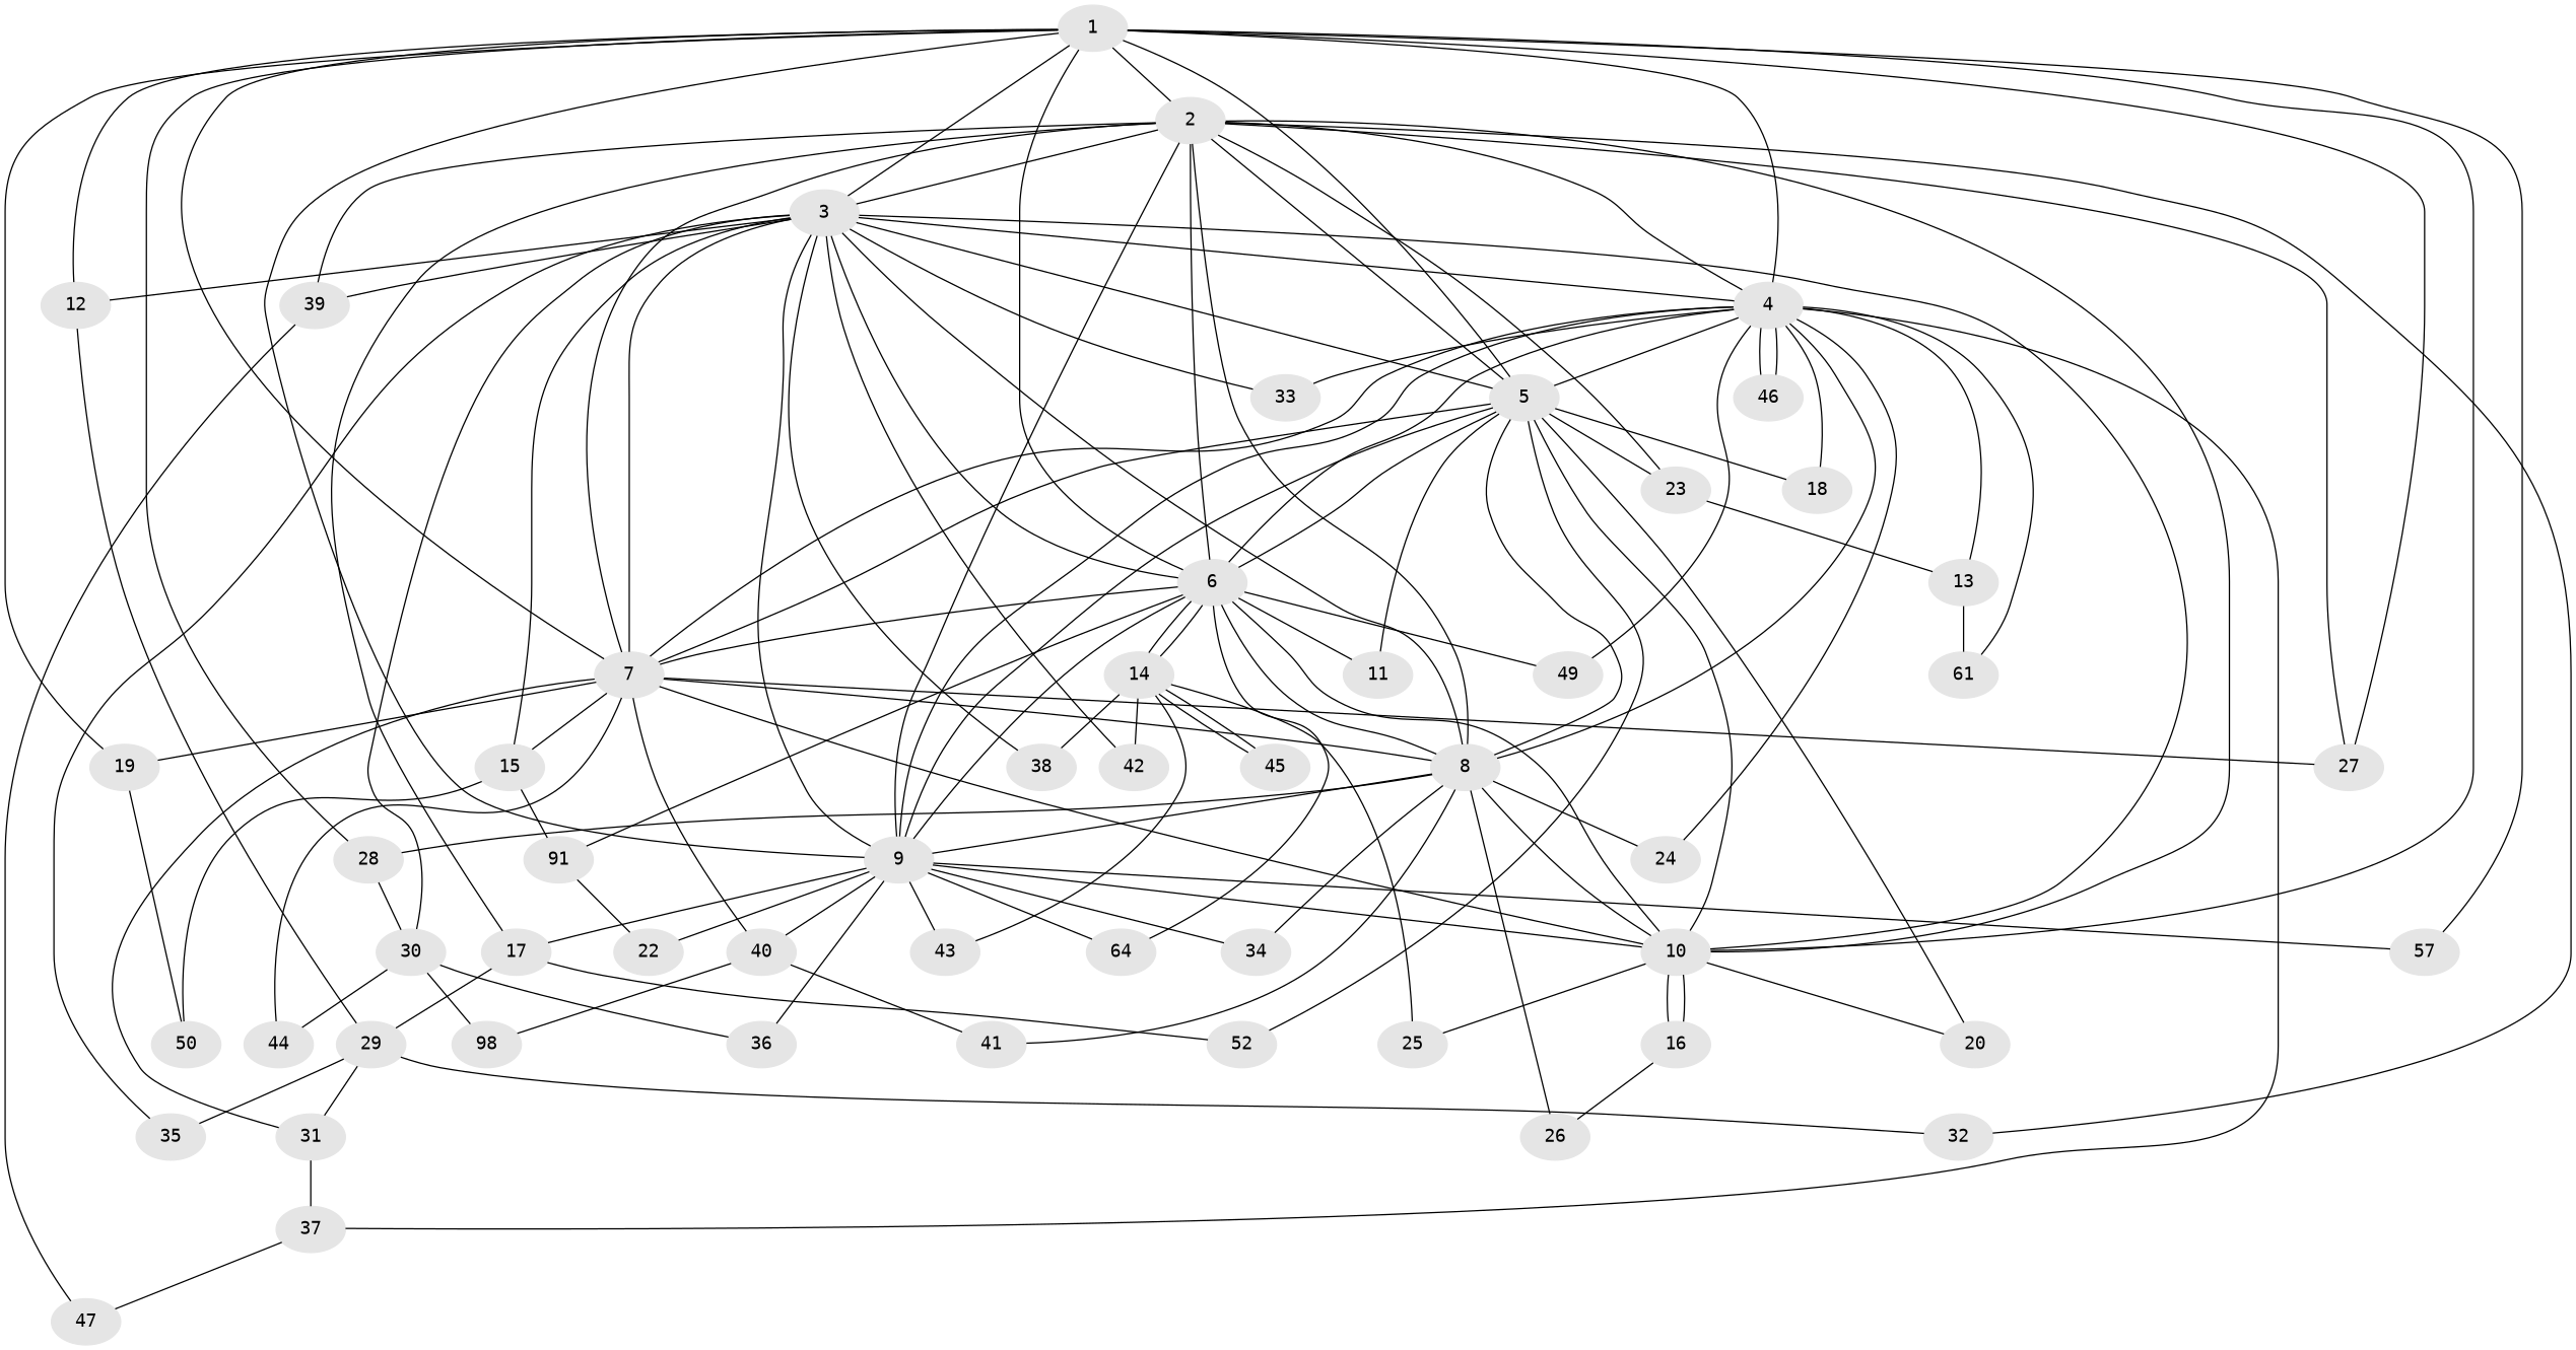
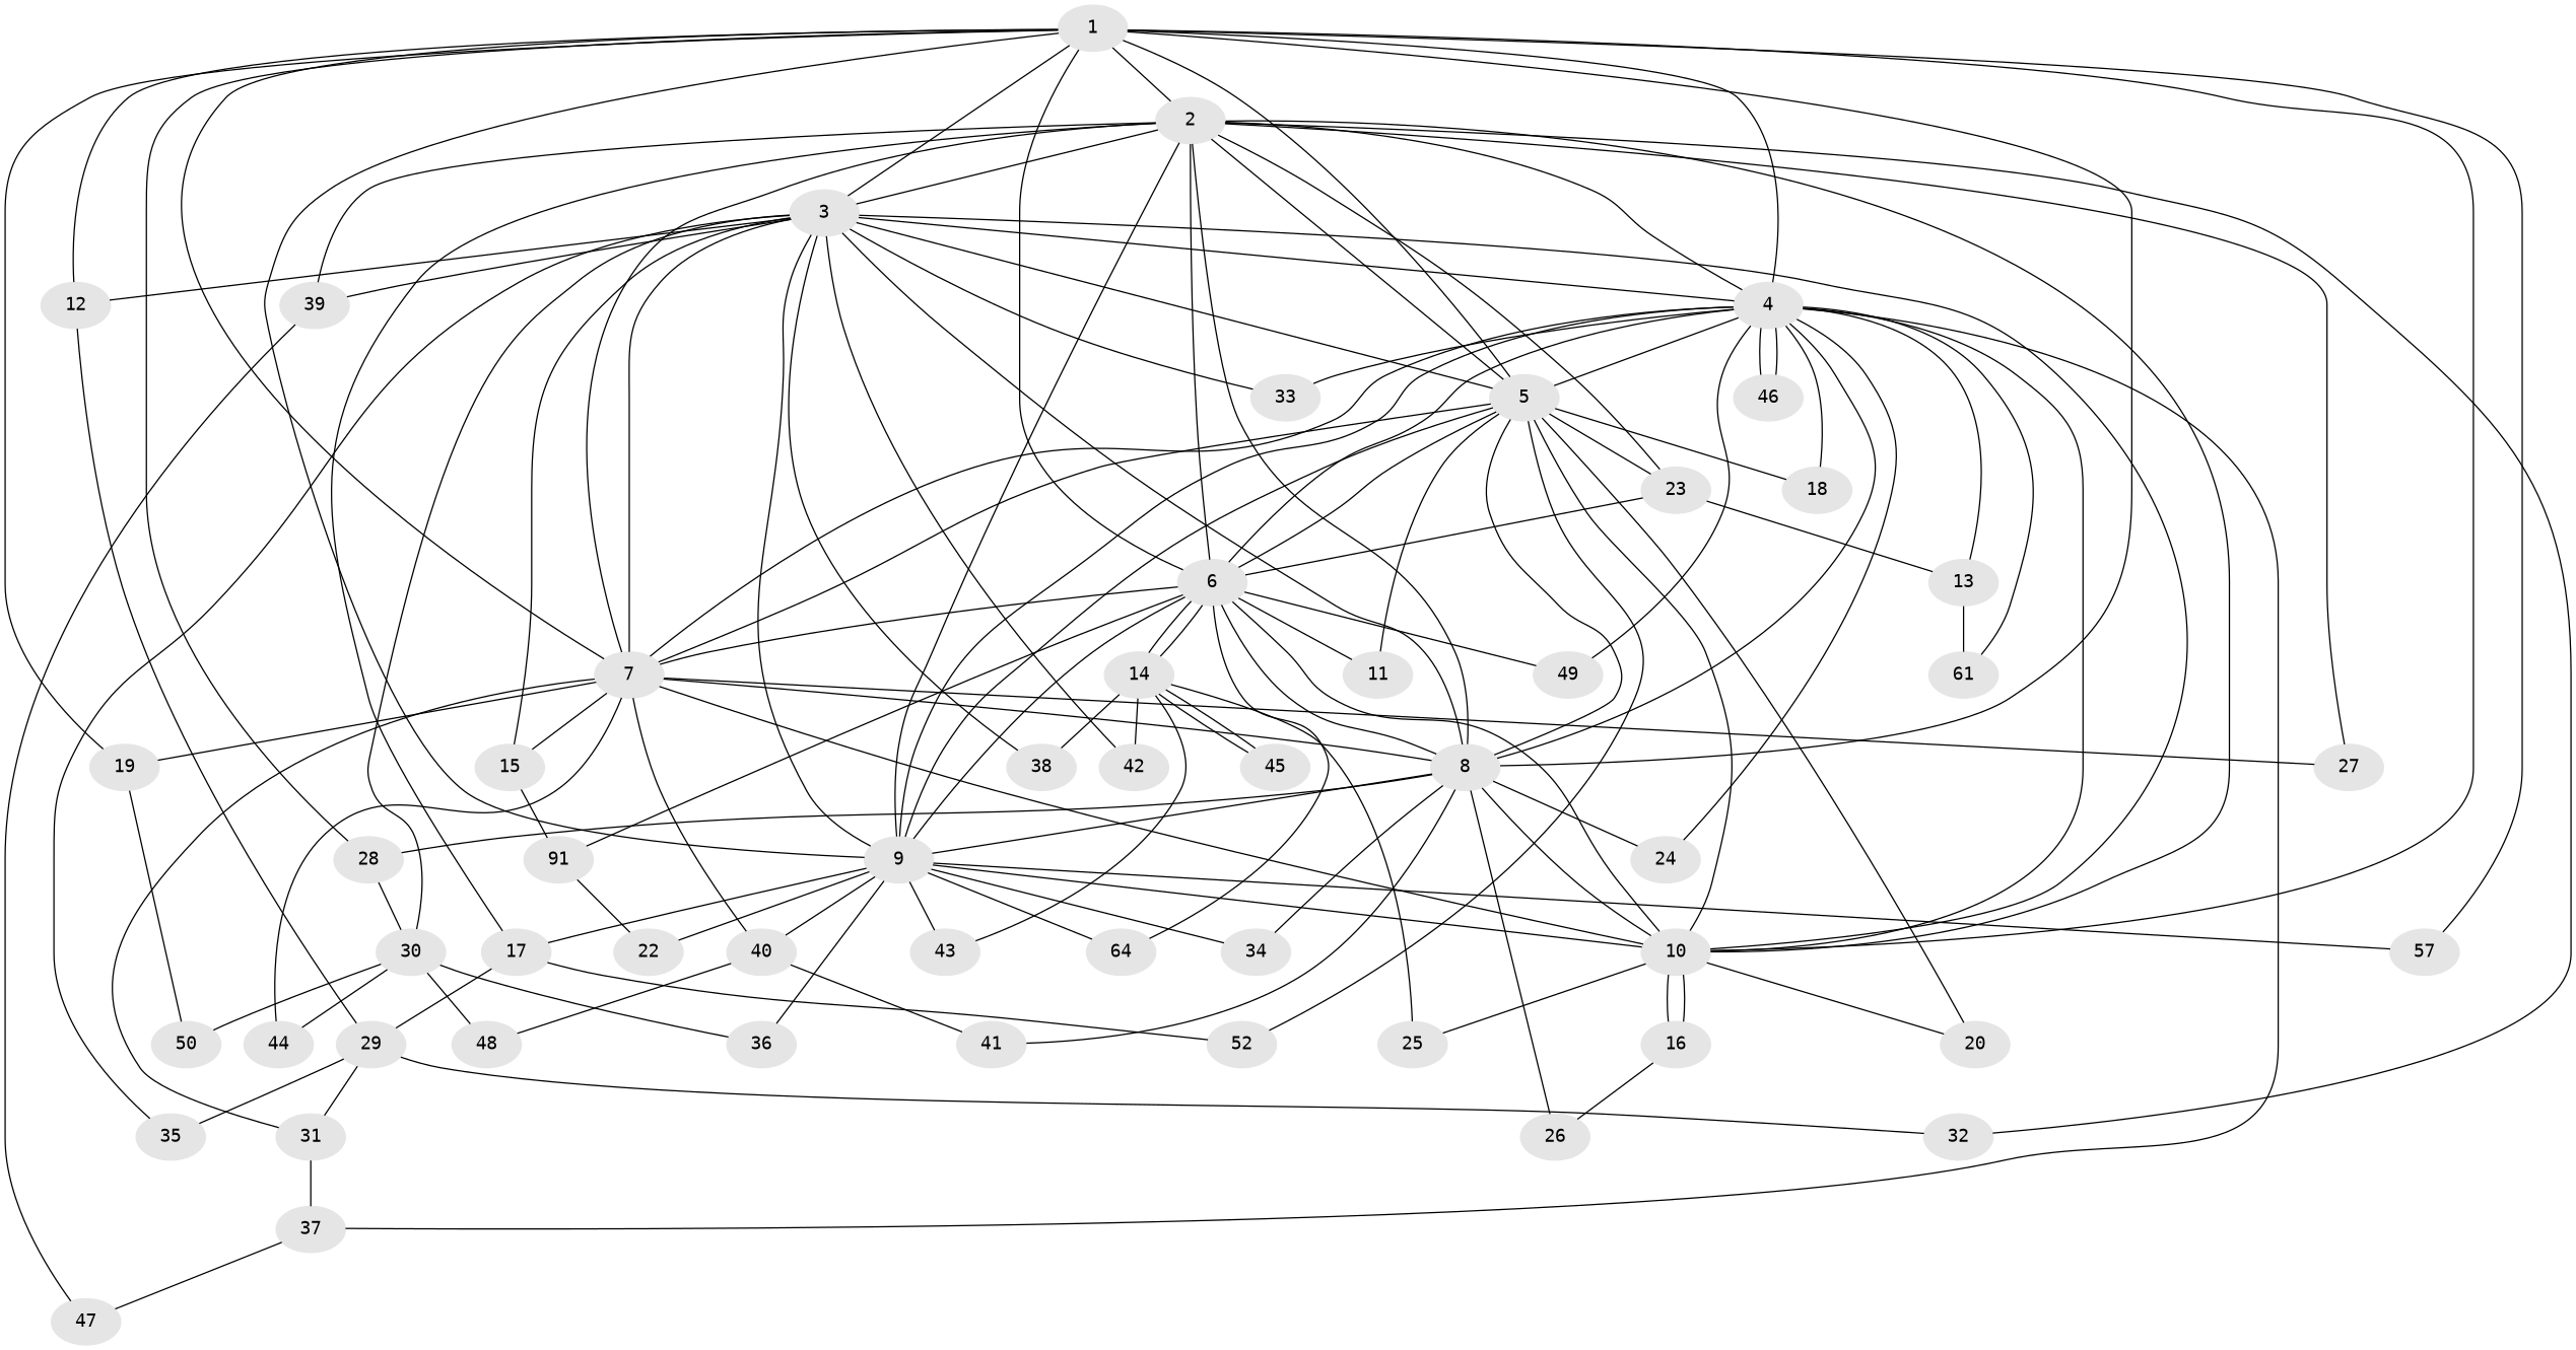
  graph {
    fontname="DejaVu Sans Mono"
    node [color=gray90 fontname="DejaVu Sans Mono" style=filled]
    edge [fontname="DejaVu Sans Mono"]
    1
    2
    3
    4
    5
    6
    7
    8
    9
    10
    12
    19
    28
    n14 [label=57]
    17
    23
    27
    32
    39
    15
    30
    33
    35
    38
    42
    13
    18
    24
    37
    46
    49
    n32 [label=61]
    11
    20
    52
    14
    n37 [label=91]
    n38 [label=64]
    31
    40
    44
    26
    34
    41
    22
    36
    43
    16
    25
    29
    50
    47
-   48 [label=98]
+   48
    45
    1 -- 2
    1 -- 3
    1 -- 4
    1 -- 5
    1 -- 6
    1 -- 7
-   1 -- 27
+   1 -- 8
    1 -- 9
    1 -- 10
    1 -- 12
    1 -- 19
    1 -- 28
    1 -- n14
    2 -- 3
    2 -- 4
    2 -- 5
    2 -- 6
    2 -- 7
    2 -- 8
    2 -- 9
    2 -- 10
    2 -- 17
    2 -- 23
    2 -- 27
    2 -- 32
    2 -- 39
    3 -- 4
    3 -- 5
-   3 -- 6
+   23 -- 6
    3 -- 7
    3 -- 8
    3 -- 9
    3 -- 10
    3 -- 12
    3 -- 39
    3 -- 15
    3 -- 30
    3 -- 33
    3 -- 35
    3 -- 38
    3 -- 42
    4 -- 5
    4 -- 6
    4 -- 7
    4 -- 8
    4 -- 9
+   4 -- 10
    4 -- 33
    4 -- 13
    4 -- 18
    4 -- 24
    4 -- 37
    4 -- 46
    4 -- 46
    4 -- 49
    4 -- n32
    5 -- 6
    5 -- 7
    5 -- 8
    5 -- 9
    5 -- 10
    5 -- 23
    5 -- 18
    5 -- 11
    5 -- 20
    5 -- 52
    6 -- 7
    6 -- 8
    6 -- 9
    6 -- 10
    6 -- 49
    6 -- 11
    6 -- 14
    6 -- 14
    6 -- n37
    6 -- n38
    7 -- 8
    7 -- 10
    7 -- 19
    7 -- 27
    7 -- 15
    7 -- 31
    7 -- 40
    7 -- 44
    8 -- 9
    8 -- 10
    8 -- 28
    8 -- 24
    8 -- 26
    8 -- 34
    8 -- 41
    9 -- 10
    9 -- n14
    9 -- 17
    9 -- n38
    9 -- 40
    9 -- 34
    9 -- 22
    9 -- 36
    9 -- 43
    10 -- 20
    10 -- 16
    10 -- 16
    10 -- 25
    12 -- 29
    19 -- 50
    28 -- 30
    17 -- 52
    17 -- 29
    23 -- 13
    39 -- 47
    15 -- n37
-   15 -- 50
+   30 -- 50
    30 -- 44
    30 -- 36
    30 -- 48
    13 -- n32
    37 -- 47
    14 -- 38
    14 -- 42
    14 -- 43
    14 -- 25
    14 -- 45
    14 -- 45
    n37 -- 22
    31 -- 37
    40 -- 41
    40 -- 48
    16 -- 26
    29 -- 32
    29 -- 35
    29 -- 31
  }
